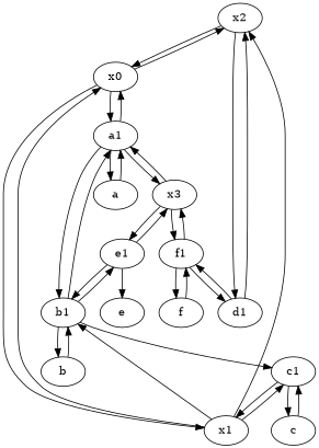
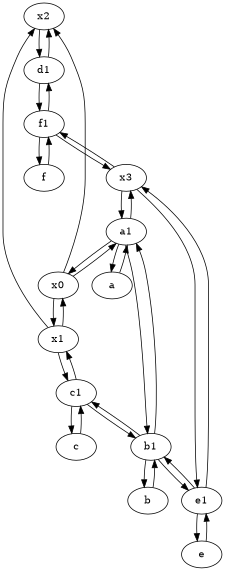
  digraph {
    x2
    x0
    d1
    x1
    a1
    f1
    c1
    b1
    a
    x3
    b
    e1
    e
    c
    f
-   x2 -> x0
    x2 -> d1
    x0 -> x2
    x0 -> x1
    x0 -> a1
    d1 -> x2
    d1 -> f1
    x1 -> x2
    x1 -> x0
    x1 -> c1
    a1 -> x0
    a1 -> b1
    a1 -> a
    a1 -> x3
    f1 -> d1
    f1 -> x3
    f1 -> f
    c1 -> x1
-   x1 -> b1
+   c1 -> b1
    c1 -> c
    b1 -> a1
    b1 -> c1
    b1 -> b
    b1 -> e1
    a -> a1
    x3 -> a1
    x3 -> f1
    x3 -> e1
    b -> b1
    e1 -> b1
    e1 -> x3
    e1 -> e
+   e -> e1
    c -> c1
    f -> f1
  }
